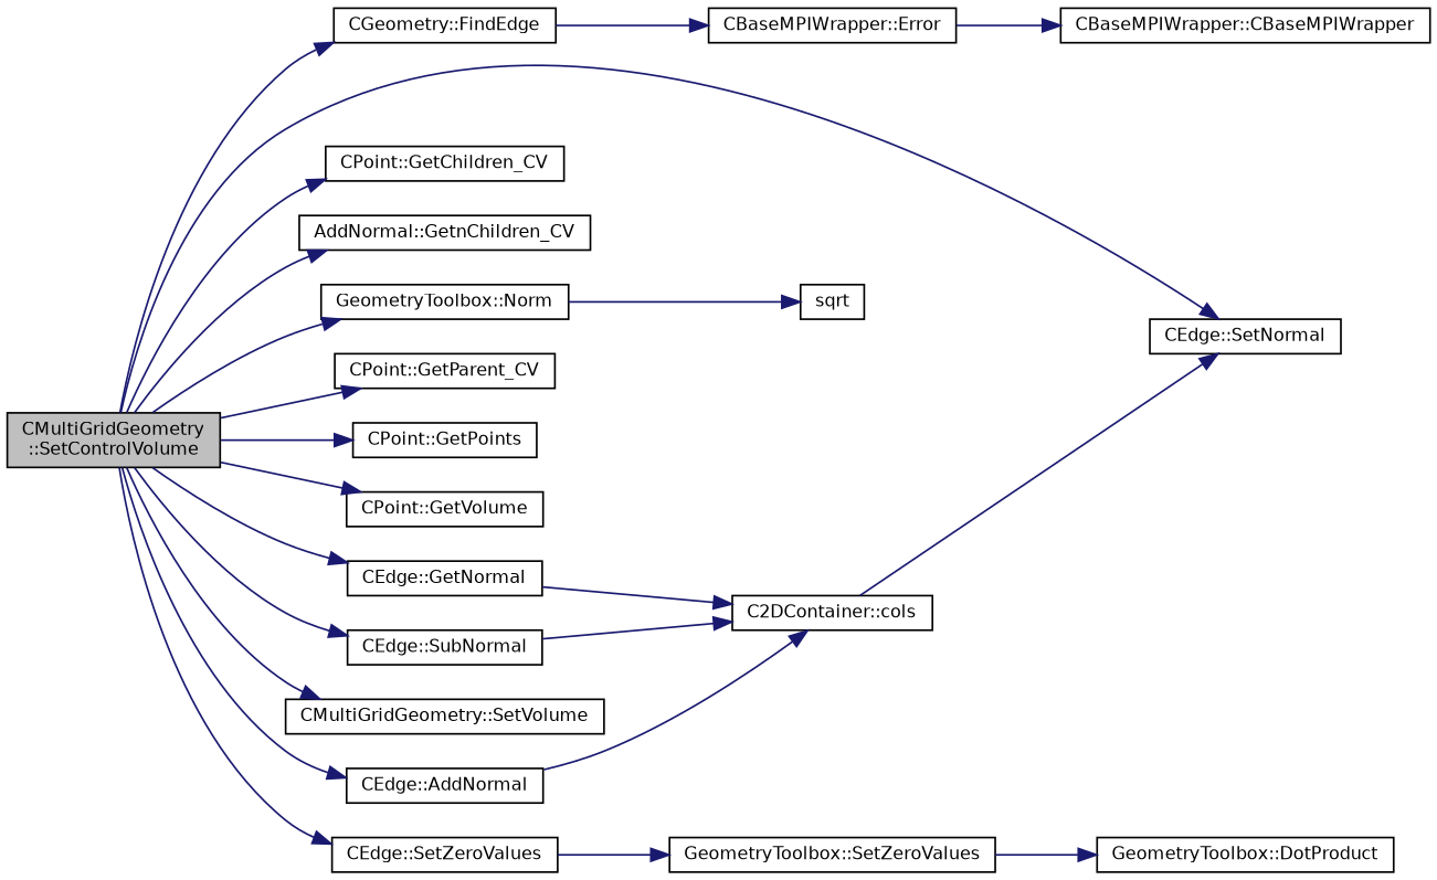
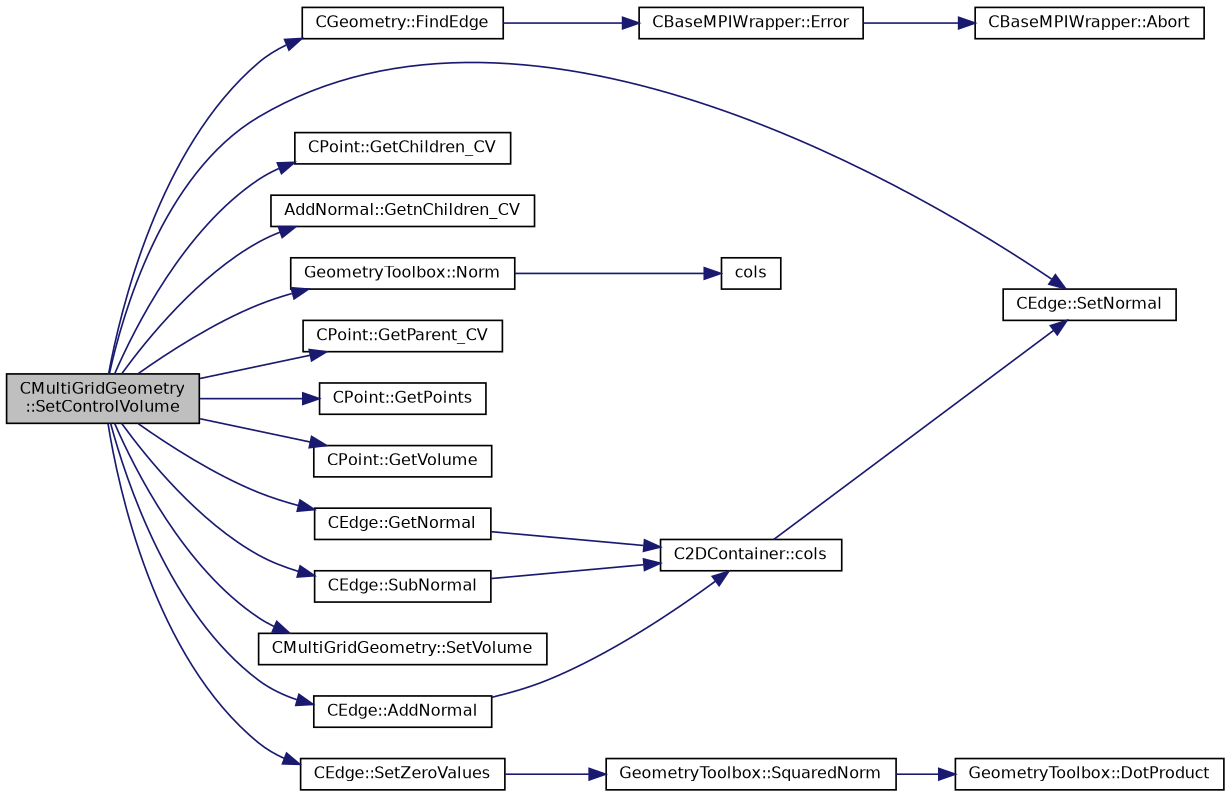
  digraph {
    rankdir=LR
    node [color=black fillcolor=white fontname=Helvetica fontsize=10 shape=record style=filled]
    edge [color=midnightblue fontname=Helvetica fontsize=10 labelfontname=Helvetica labelfontsize=10 style=solid]
    n1 [fillcolor=grey75 fontcolor=black height=0.2 label="CMultiGridGeometry\l::SetControlVolume" width=0.4]
    n2 [height=0.2 label="CEdge::AddNormal" width=0.4]
    n3 [height=0.2 label="CGeometry::FindEdge" width=0.4]
    n4 [height=0.2 label="CPoint::GetChildren_CV" width=0.4]
    n5 [height=0.2 label="AddNormal::GetnChildren_CV" width=0.4]
    n6 [height=0.2 label="CEdge::GetNormal" width=0.4]
    n7 [height=0.2 label="CPoint::GetParent_CV" width=0.4]
    n8 [height=0.2 label="CPoint::GetPoints" width=0.4]
    n9 [height=0.2 label="CPoint::GetVolume" width=0.4]
    n10 [height=0.2 label="GeometryToolbox::Norm" width=0.4]
    n11 [height=0.2 label="CEdge::SetNormal" width=0.4]
    n12 [height=0.2 label="CMultiGridGeometry::SetVolume" width=0.4]
    n13 [height=0.2 label="CEdge::SetZeroValues" width=0.4]
    n14 [height=0.2 label="CEdge::SubNormal" width=0.4]
    n15 [height=0.2 label="C2DContainer::cols" width=0.4]
    n16 [height=0.2 label="CBaseMPIWrapper::Error" width=0.4]
-   n17 [height=0.2 label=sqrt width=0.4]
-   n18 [height=0.2 label="GeometryToolbox::SetZeroValues" width=0.4]
-   n19 [height=0.2 label="CBaseMPIWrapper::CBaseMPIWrapper" width=0.4]
+   n17 [height=0.2 label=cols width=0.4]
+   n18 [height=0.2 label="GeometryToolbox::SquaredNorm" width=0.4]
+   n19 [height=0.2 label="CBaseMPIWrapper::Abort" width=0.4]
    n20 [height=0.2 label="GeometryToolbox::DotProduct" width=0.4]
    n1 -> n2
    n1 -> n3
    n1 -> n4
    n1 -> n5
    n1 -> n6
    n1 -> n7
    n1 -> n8
    n1 -> n9
    n1 -> n10
    n1 -> n11
    n1 -> n12
    n1 -> n13
    n1 -> n14
    n2 -> n15
    n3 -> n16
    n6 -> n15
    n10 -> n17
    n13 -> n18
    n14 -> n15
    n15 -> n11
    n16 -> n19
    n18 -> n20
  }
